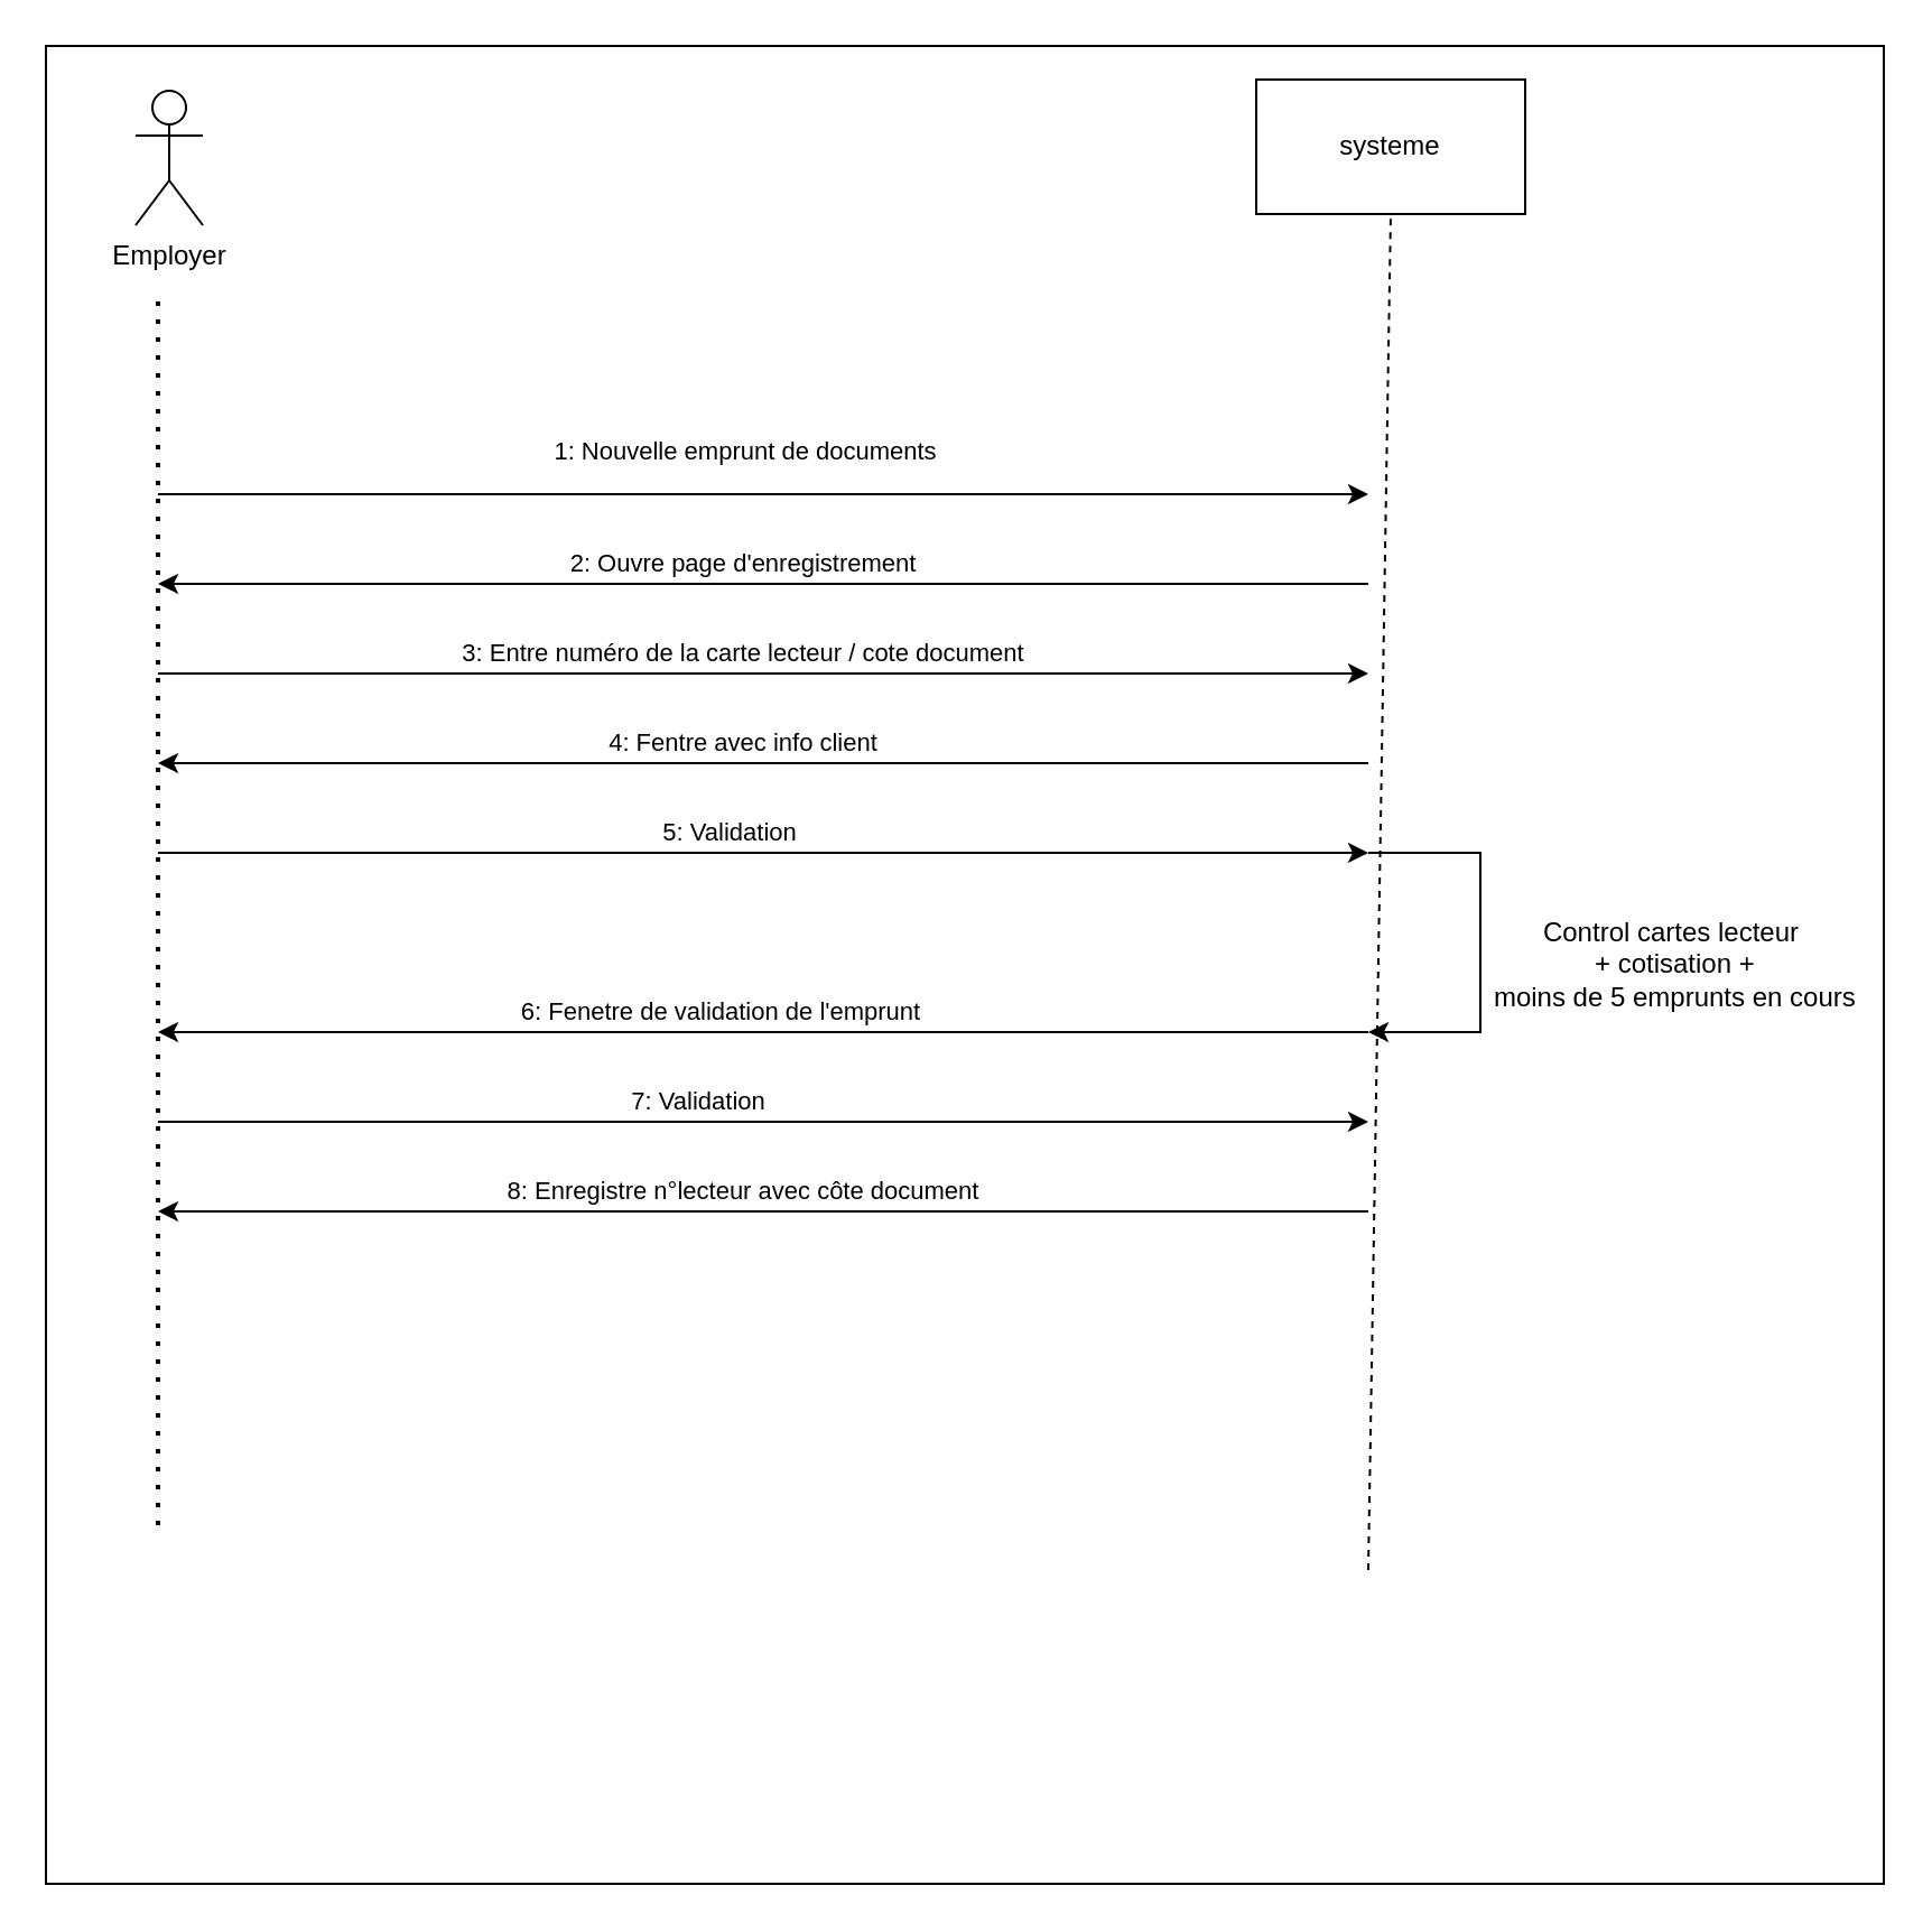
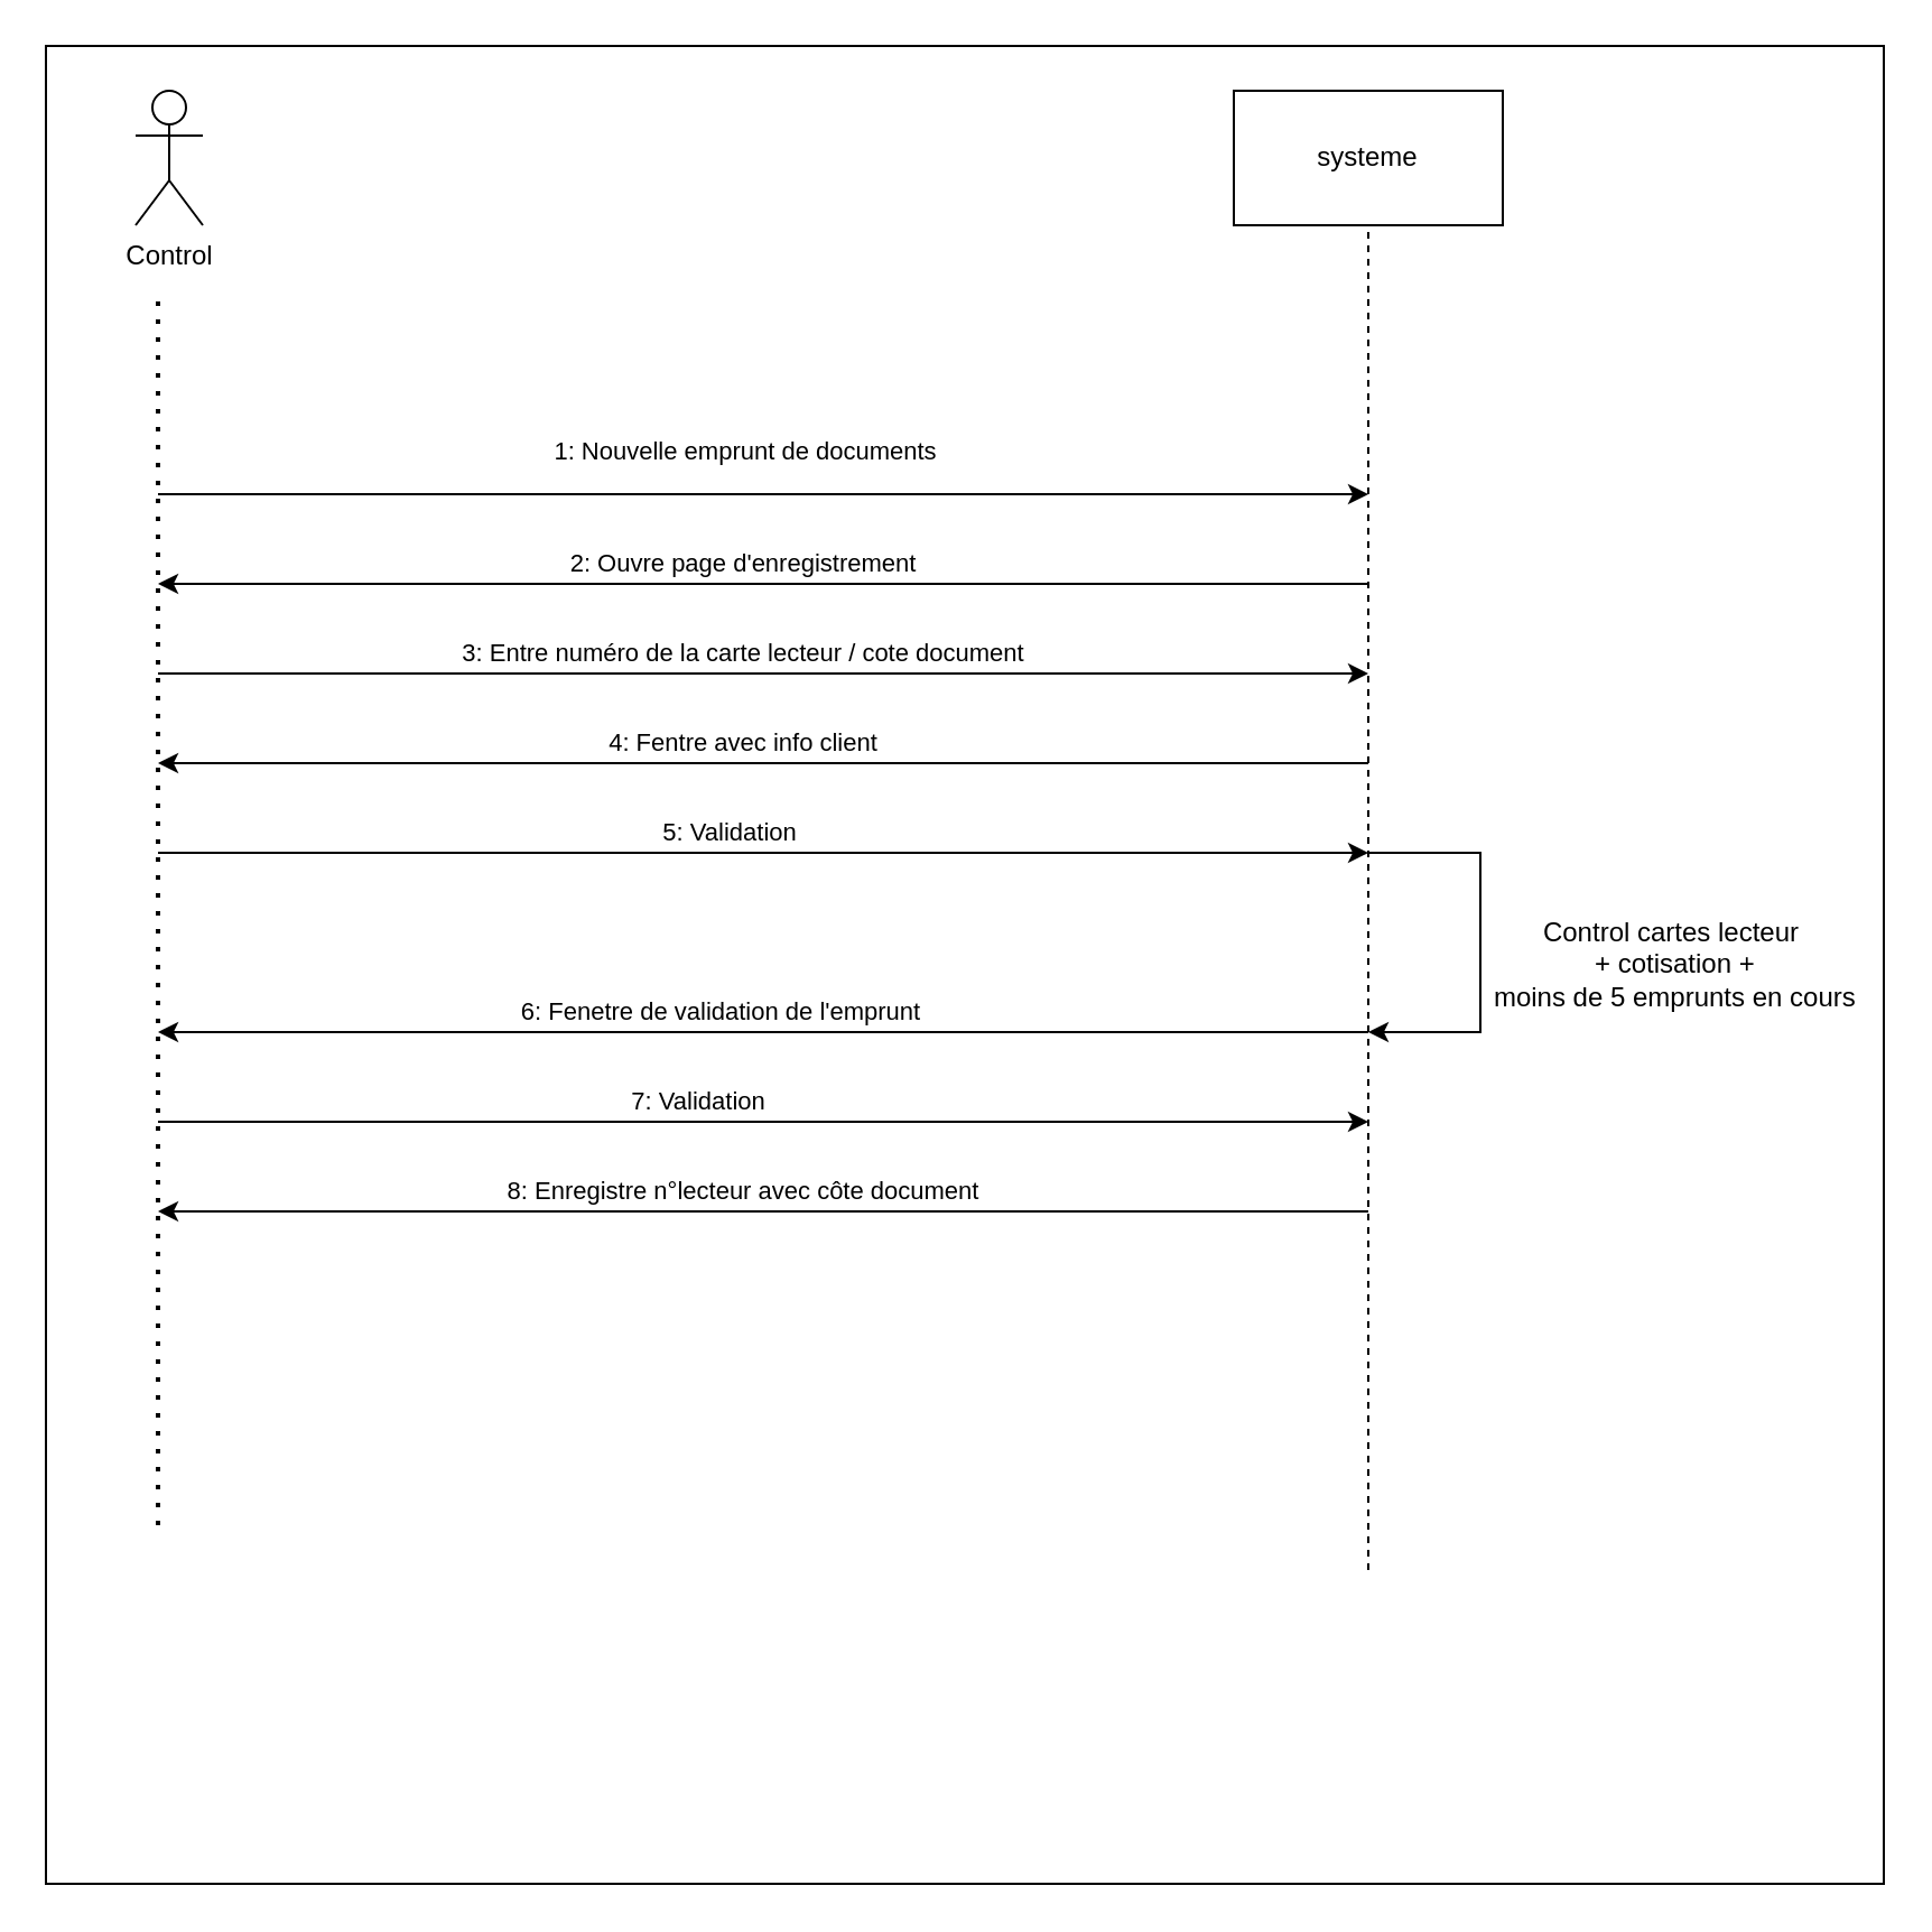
  <mxCell id="0" />
  <mxCell id="1" parent="0" />
  <mxCell id="2" value="" style="whiteSpace=wrap;html=1;aspect=fixed;" vertex="1" parent="1"><mxGeometry x="20" width="820" height="820" as="geometry" y="20" /></mxCell>
- <mxCell id="3" value="Employer" style="shape=umlActor;verticalLabelPosition=bottom;verticalAlign=top;html=1;outlineConnect=0;" parent="1" vertex="1"><mxGeometry x="60" y="40" width="30" height="60" as="geometry" /></mxCell>
- <mxCell id="4" value="systeme" style="rounded=0;whiteSpace=wrap;html=1;" parent="1" vertex="1"><mxGeometry x="560" y="35" width="120" height="60" as="geometry" /></mxCell>
+ <mxCell id="3" value="Control" style="shape=umlActor;verticalLabelPosition=bottom;verticalAlign=top;html=1;outlineConnect=0;" parent="1" vertex="1"><mxGeometry x="60" y="40" width="30" height="60" as="geometry" /></mxCell>
+ <mxCell id="4" value="systeme" style="rounded=0;whiteSpace=wrap;html=1;" parent="1" vertex="1"><mxGeometry x="550" y="40" width="120" height="60" as="geometry" /></mxCell>
  <mxCell id="5" value="" style="endArrow=none;dashed=1;html=1;dashPattern=1 3;strokeWidth=2;rounded=0;" parent="1" edge="1"><mxGeometry width="50" height="50" relative="1" as="geometry"><mxPoint x="70" y="680" as="sourcePoint" /><mxPoint x="70" y="130" as="targetPoint" /></mxGeometry></mxCell>
  <mxCell id="6" value="" style="endArrow=none;dashed=1;html=1;rounded=0;entryX=0.5;entryY=1;entryDx=0;entryDy=0;" parent="1" target="4" edge="1"><mxGeometry width="50" height="50" relative="1" as="geometry"><mxPoint x="610" y="700" as="sourcePoint" /><mxPoint x="360" y="220" as="targetPoint" /></mxGeometry></mxCell>
  <mxCell id="7" value="" style="endArrow=classic;html=1;rounded=0;" parent="1" edge="1"><mxGeometry width="50" height="50" relative="1" as="geometry"><mxPoint x="70" y="220" as="sourcePoint" /><mxPoint x="610" y="220" as="targetPoint" /></mxGeometry></mxCell>
  <mxCell id="8" value="1: Nouvelle emprunt de documents" style="edgeLabel;html=1;align=center;verticalAlign=middle;resizable=0;points=[];" parent="7" vertex="1" connectable="0"><mxGeometry x="-0.175" y="1" relative="1" as="geometry"><mxPoint x="38" y="-19" as="offset" /></mxGeometry></mxCell>
  <mxCell id="9" value="" style="endArrow=classic;html=1;rounded=0;" parent="1" edge="1"><mxGeometry width="50" height="50" relative="1" as="geometry"><mxPoint x="610" y="540" as="sourcePoint" /><mxPoint x="70" y="540" as="targetPoint" /></mxGeometry></mxCell>
  <mxCell id="10" value="8: Enregistre n°lecteur avec côte document" style="edgeLabel;html=1;align=center;verticalAlign=middle;resizable=0;points=[];" parent="9" vertex="1" connectable="0"><mxGeometry x="-0.104" y="2" relative="1" as="geometry"><mxPoint x="-38" y="-12" as="offset" /></mxGeometry></mxCell>
  <mxCell id="11" value="" style="endArrow=classic;html=1;rounded=0;" edge="1" parent="1"><mxGeometry width="50" height="50" relative="1" as="geometry"><mxPoint x="70" y="300" as="sourcePoint" /><mxPoint x="610" y="300" as="targetPoint" /></mxGeometry></mxCell>
  <mxCell id="12" value="3: Entre numéro de la carte lecteur / cote document" style="edgeLabel;html=1;align=center;verticalAlign=middle;resizable=0;points=[];" vertex="1" connectable="0" parent="11"><mxGeometry x="0.037" y="1" relative="1" as="geometry"><mxPoint x="-20" y="-9" as="offset" /></mxGeometry></mxCell>
  <mxCell id="13" value="" style="endArrow=classic;html=1;rounded=0;" edge="1" parent="1"><mxGeometry width="50" height="50" relative="1" as="geometry"><mxPoint x="610" y="260" as="sourcePoint" /><mxPoint x="70" y="260" as="targetPoint" /></mxGeometry></mxCell>
  <mxCell id="14" value="2: Ouvre page d'enregistrement" style="edgeLabel;html=1;align=center;verticalAlign=middle;resizable=0;points=[];" vertex="1" connectable="0" parent="13"><mxGeometry x="-0.093" y="4" relative="1" as="geometry"><mxPoint x="-35" y="-14" as="offset" /></mxGeometry></mxCell>
  <mxCell id="15" value="" style="endArrow=classic;html=1;rounded=0;" edge="1" parent="1"><mxGeometry width="50" height="50" relative="1" as="geometry"><mxPoint x="610" y="380" as="sourcePoint" /><mxPoint x="610" y="460" as="targetPoint" /><Array as="points"><mxPoint x="660" y="380" /><mxPoint x="660" y="460" /></Array></mxGeometry></mxCell>
  <mxCell id="16" value="Control cartes lecteur&lt;br&gt;&amp;nbsp;+ cotisation +&lt;br&gt;&amp;nbsp;moins de 5 emprunts en cours" style="text;html=1;align=center;verticalAlign=middle;resizable=0;points=[];autosize=1;strokeColor=none;fillColor=none;" vertex="1" parent="1"><mxGeometry x="650" y="400" width="190" height="60" as="geometry" /></mxCell>
  <mxCell id="17" value="" style="endArrow=classic;html=1;rounded=0;" edge="1" parent="1"><mxGeometry width="50" height="50" relative="1" as="geometry"><mxPoint x="610" y="340" as="sourcePoint" /><mxPoint x="70" y="340" as="targetPoint" /></mxGeometry></mxCell>
  <mxCell id="18" value="4: Fentre avec info client" style="edgeLabel;html=1;align=center;verticalAlign=middle;resizable=0;points=[];" vertex="1" connectable="0" parent="17"><mxGeometry x="0.041" y="-1" relative="1" as="geometry"><mxPoint x="1" y="-9" as="offset" /></mxGeometry></mxCell>
  <mxCell id="19" value="" style="endArrow=classic;html=1;rounded=0;" edge="1" parent="1"><mxGeometry width="50" height="50" relative="1" as="geometry"><mxPoint x="70" y="380" as="sourcePoint" /><mxPoint x="610" y="380" as="targetPoint" /></mxGeometry></mxCell>
  <mxCell id="20" value="5: Validation&lt;br&gt;" style="edgeLabel;html=1;align=center;verticalAlign=middle;resizable=0;points=[];" vertex="1" connectable="0" parent="19"><mxGeometry x="-0.059" relative="1" as="geometry"><mxPoint y="-10" as="offset" /></mxGeometry></mxCell>
  <mxCell id="21" value="" style="endArrow=classic;html=1;rounded=0;" edge="1" parent="1"><mxGeometry width="50" height="50" relative="1" as="geometry"><mxPoint x="610" y="460" as="sourcePoint" /><mxPoint x="70" y="460" as="targetPoint" /></mxGeometry></mxCell>
  <mxCell id="22" value="6: Fenetre de validation de l'emprunt" style="edgeLabel;html=1;align=center;verticalAlign=middle;resizable=0;points=[];" vertex="1" connectable="0" parent="21"><mxGeometry x="0.048" y="-2" relative="1" as="geometry"><mxPoint x="-7" y="-8" as="offset" /></mxGeometry></mxCell>
  <mxCell id="23" value="" style="endArrow=classic;html=1;rounded=0;" edge="1" parent="1"><mxGeometry width="50" height="50" relative="1" as="geometry"><mxPoint x="70" y="500" as="sourcePoint" /><mxPoint x="610" y="500" as="targetPoint" /></mxGeometry></mxCell>
  <mxCell id="24" value="7: Validation" style="edgeLabel;html=1;align=center;verticalAlign=middle;resizable=0;points=[];" vertex="1" connectable="0" parent="23"><mxGeometry x="-0.111" y="-3" relative="1" as="geometry"><mxPoint y="-13" as="offset" /></mxGeometry></mxCell>
